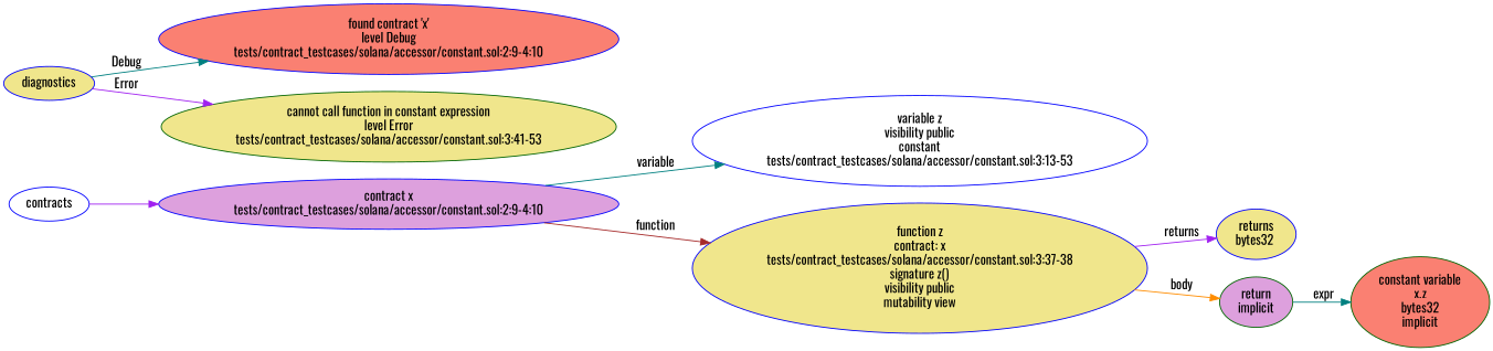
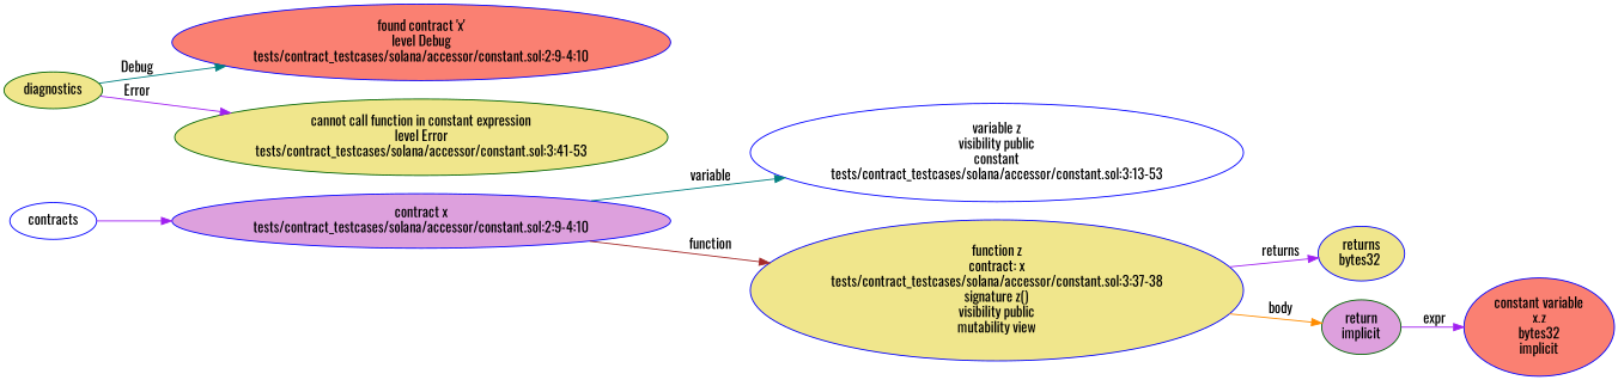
  strict digraph {
    fontname=Oswald
    rankdir=LR
    node [color=blue fillcolor=khaki fontname=Oswald style=filled]
    edge [color=purple fontname=Oswald]
    n1 [fillcolor=plum label="contract x\ntests/contract_testcases/solana/accessor/constant.sol:2:9-4:10"]
    n2 [fillcolor=white label="variable z\nvisibility public\nconstant\ntests/contract_testcases/solana/accessor/constant.sol:3:13-53"]
    n3 [label="function z\ncontract: x\ntests/contract_testcases/solana/accessor/constant.sol:3:37-38\nsignature z()\nvisibility public\nmutability view"]
    n4 [label="returns\nbytes32 "]
    n5 [color=darkgreen fillcolor=plum label="return\nimplicit"]
-   n6 [color=darkgreen fillcolor=salmon label="constant variable\nx.z\nbytes32\nimplicit"]
+   n6 [fillcolor=salmon label="constant variable\nx.z\nbytes32\nimplicit"]
    n7 [fillcolor=salmon label="found contract 'x'\nlevel Debug\ntests/contract_testcases/solana/accessor/constant.sol:2:9-4:10"]
    n8 [color=darkgreen label="cannot call function in constant expression\nlevel Error\ntests/contract_testcases/solana/accessor/constant.sol:3:41-53"]
    contracts [fillcolor=white]
-   diagnostics
+   diagnostics [color=darkgreen]
    n1 -> n2 [color=teal label=variable]
    n1 -> n3 [color=brown label=function]
    n3 -> n4 [label=returns]
    n3 -> n5 [color=darkorange label=body]
-   n5 -> n6 [color=teal label=expr]
+   n5 -> n6 [label=expr]
    contracts -> n1
    diagnostics -> n7 [color=teal label=Debug]
    diagnostics -> n8 [label=Error]
  }
